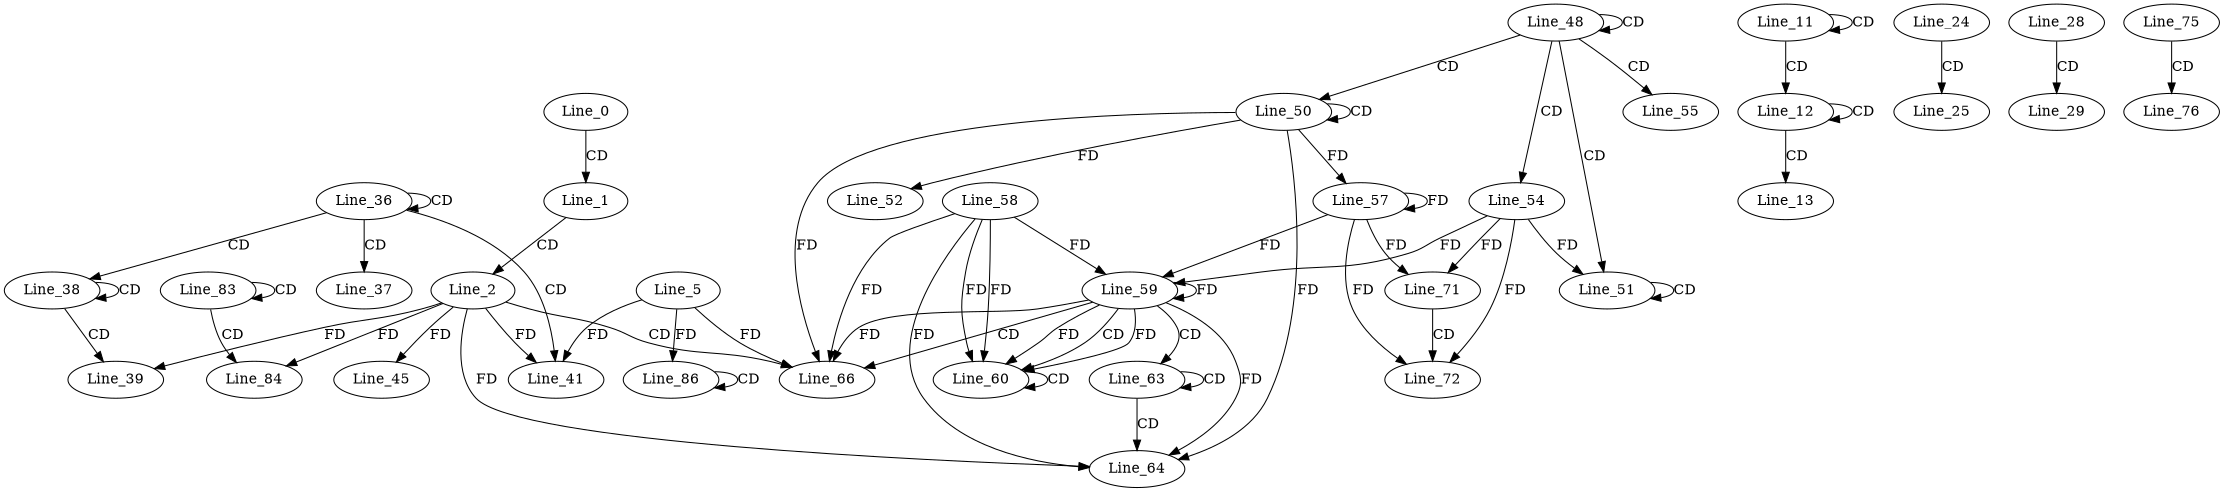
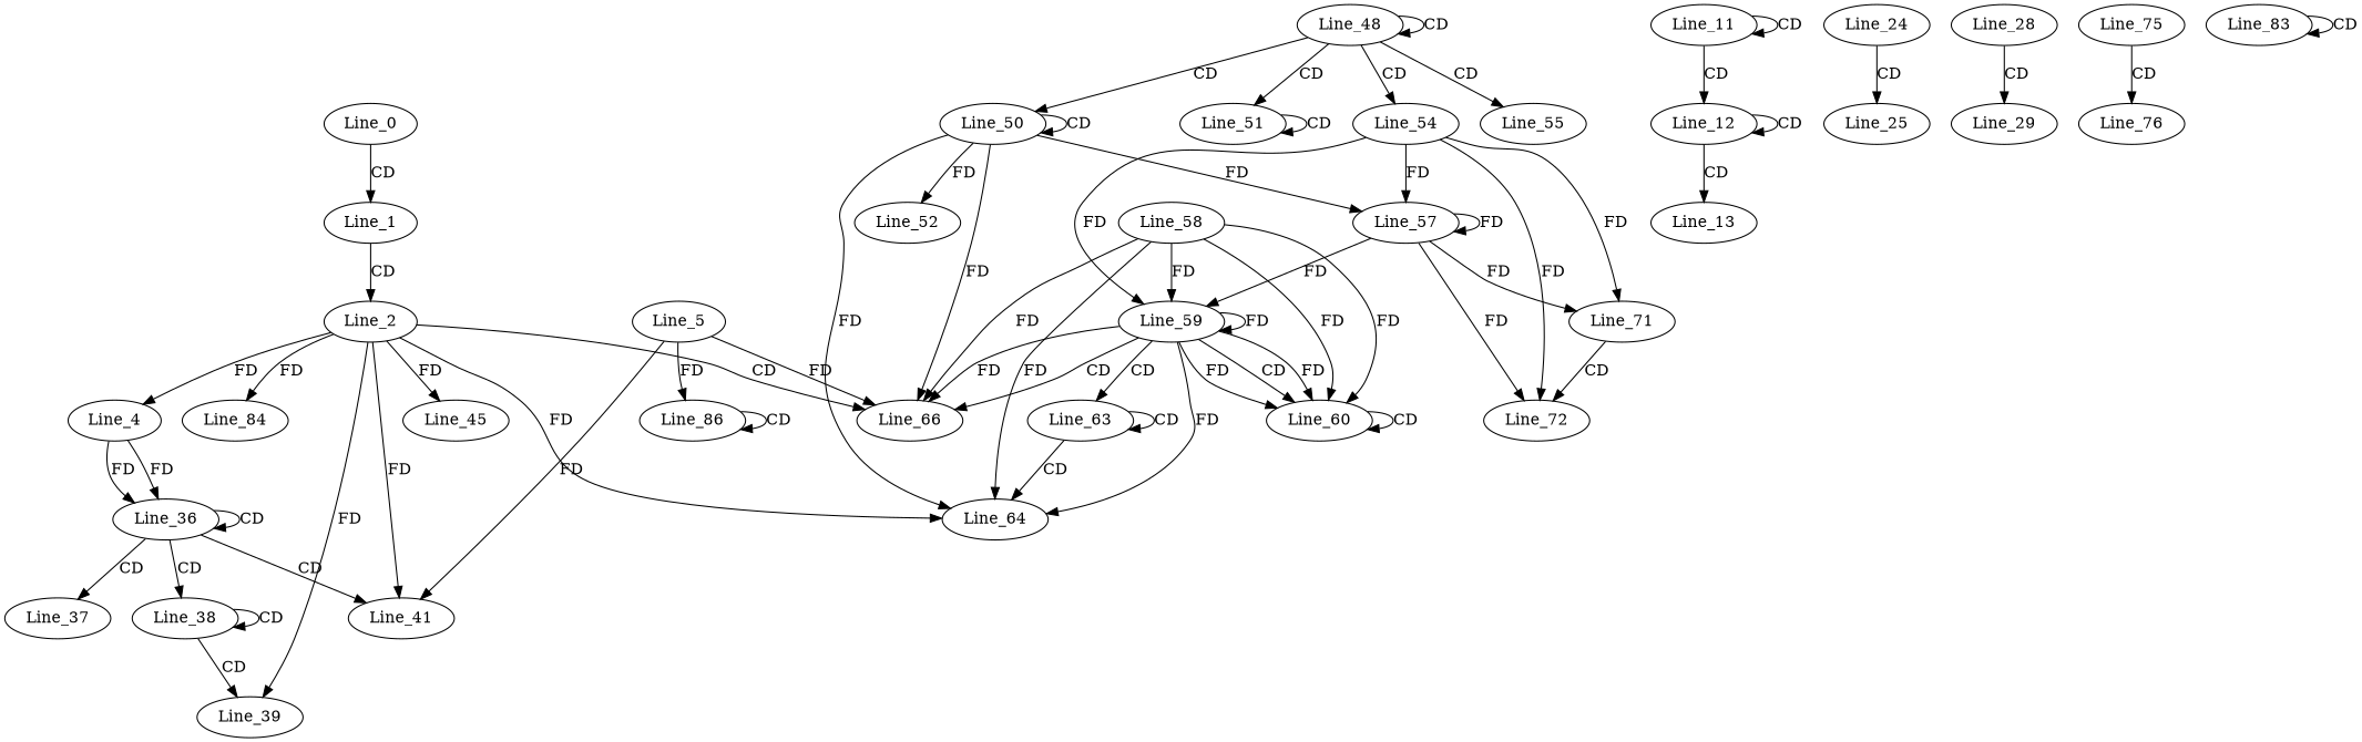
  digraph {
    Line_0
    Line_1
    Line_2
+   Line_4
    Line_39
    Line_41
    Line_45
    Line_64
    Line_66
    Line_84
    Line_36
    Line_37
    Line_38
    Line_5
    Line_86
    Line_11
    Line_12
    Line_13
    Line_24
    Line_25
    Line_28
    Line_29
    Line_48
    Line_50
    Line_51
    Line_54
    Line_55
    Line_52
    Line_57
    Line_59
    Line_71
    Line_72
    Line_60
    Line_63
    Line_58
    Line_75
    Line_76
    Line_83
    Line_0 -> Line_1 [label=CD]
    Line_1 -> Line_2 [label=CD]
+   Line_2 -> Line_4 [label=FD]
    Line_2 -> Line_39 [label=FD]
    Line_2 -> Line_41 [label=FD]
    Line_2 -> Line_45 [label=FD]
    Line_2 -> Line_64 [label=FD]
    Line_2 -> Line_66 [label=CD]
    Line_2 -> Line_84 [label=FD]
+   Line_4 -> Line_36 [label=FD]
+   Line_4 -> Line_36 [label=FD]
    Line_36 -> Line_41 [label=CD]
    Line_36 -> Line_36 [label=CD]
    Line_36 -> Line_37 [label=CD]
    Line_36 -> Line_38 [label=CD]
    Line_38 -> Line_39 [label=CD]
    Line_38 -> Line_38 [label=CD]
    Line_5 -> Line_41 [label=FD]
    Line_5 -> Line_66 [label=FD]
    Line_5 -> Line_86 [label=FD]
    Line_86 -> Line_86 [label=CD]
    Line_11 -> Line_11 [label=CD]
    Line_11 -> Line_12 [label=CD]
    Line_12 -> Line_12 [label=CD]
    Line_12 -> Line_13 [label=CD]
    Line_24 -> Line_25 [label=CD]
    Line_28 -> Line_29 [label=CD]
    Line_48 -> Line_48 [label=CD]
    Line_48 -> Line_50 [label=CD]
    Line_48 -> Line_51 [label=CD]
    Line_48 -> Line_54 [label=CD]
    Line_48 -> Line_55 [label=CD]
    Line_50 -> Line_64 [label=FD]
    Line_50 -> Line_66 [label=FD]
    Line_50 -> Line_50 [label=CD]
    Line_50 -> Line_52 [label=FD]
    Line_50 -> Line_57 [label=FD]
    Line_51 -> Line_51 [label=CD]
-   Line_54 -> Line_51 [label=FD]
+   Line_54 -> Line_57 [label=FD]
    Line_54 -> Line_59 [label=FD]
    Line_54 -> Line_71 [label=FD]
    Line_54 -> Line_72 [label=FD]
    Line_57 -> Line_57 [label=FD]
    Line_57 -> Line_59 [label=FD]
    Line_57 -> Line_71 [label=FD]
    Line_57 -> Line_72 [label=FD]
    Line_59 -> Line_64 [label=FD]
    Line_59 -> Line_66 [label=CD]
    Line_59 -> Line_66 [label=FD]
    Line_59 -> Line_59 [label=FD]
    Line_59 -> Line_60 [label=CD]
    Line_59 -> Line_60 [label=FD]
    Line_59 -> Line_60 [label=FD]
    Line_59 -> Line_63 [label=CD]
    Line_71 -> Line_72 [label=CD]
    Line_60 -> Line_60 [label=CD]
    Line_63 -> Line_64 [label=CD]
    Line_63 -> Line_63 [label=CD]
    Line_58 -> Line_64 [label=FD]
    Line_58 -> Line_66 [label=FD]
    Line_58 -> Line_59 [label=FD]
    Line_58 -> Line_60 [label=FD]
    Line_58 -> Line_60 [label=FD]
    Line_75 -> Line_76 [label=CD]
-   Line_83 -> Line_84 [label=CD]
    Line_83 -> Line_83 [label=CD]
  }
